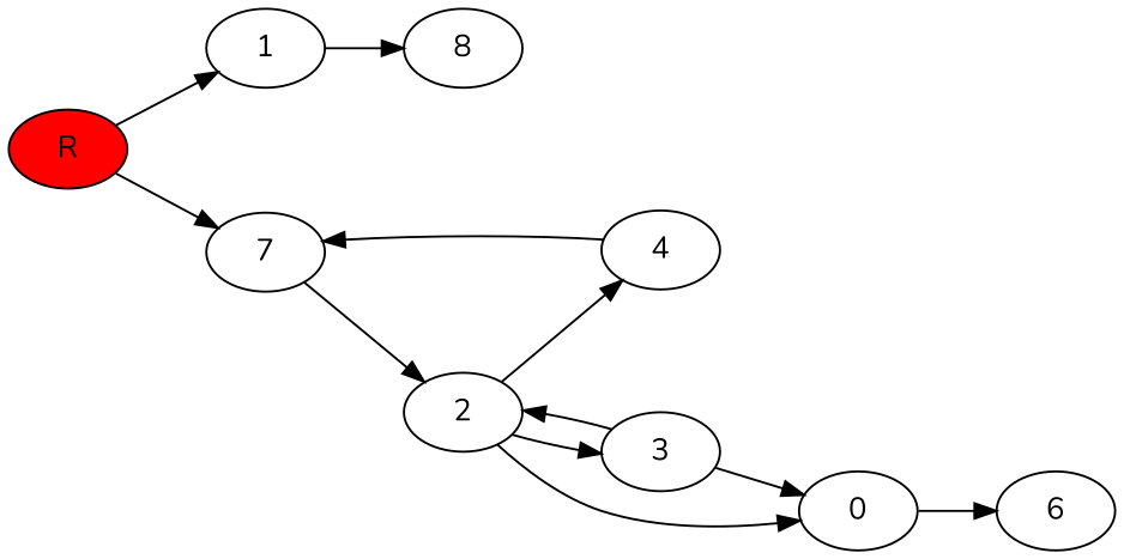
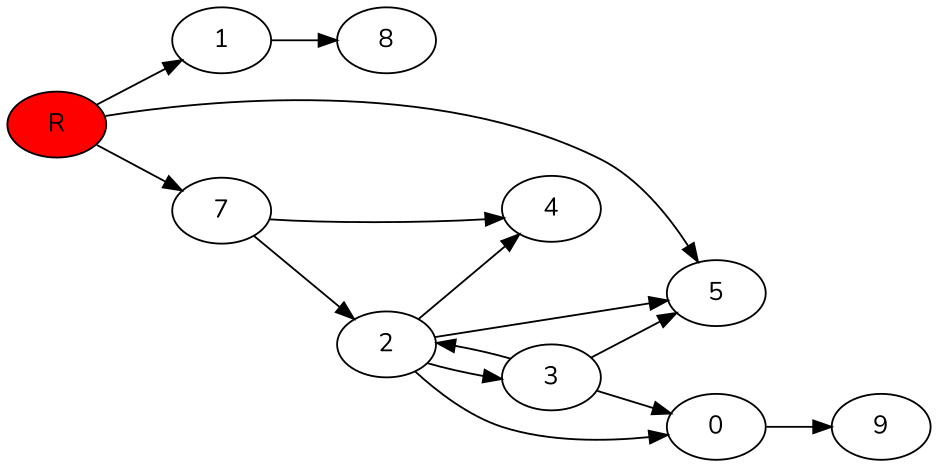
  digraph {
    fontname=Nunito
    rankdir=LR
    node [fontname=Nunito]
    edge [fontname=Nunito]
    1
    8
    3
    2
+   5
    n6 [label=0]
    4
    7
-   9 [label=6]
+   9
    R [fillcolor="#ff0000" style=filled]
    1 -> 8
    3 -> 2
+   3 -> 5
    3 -> n6
    2 -> 3
+   2 -> 5
    2 -> n6
    2 -> 4
    n6 -> 9
-   4 -> 7
+   7 -> 4
    7 -> 2
    R -> 1
+   R -> 5
    R -> 7
  }
